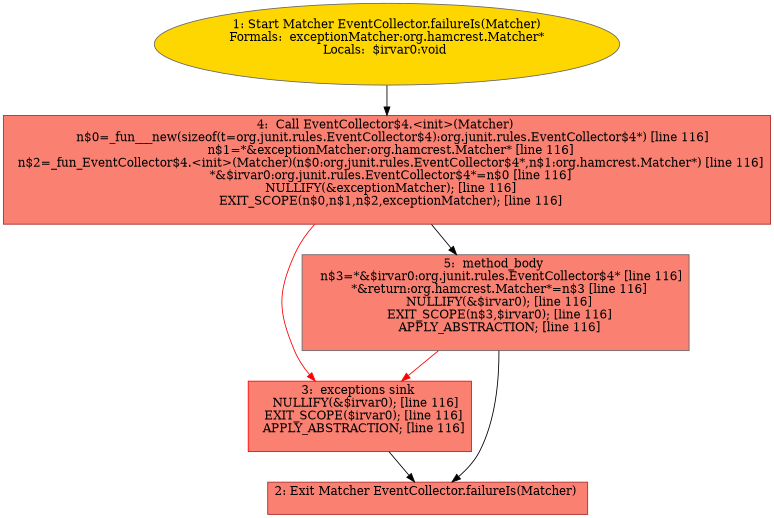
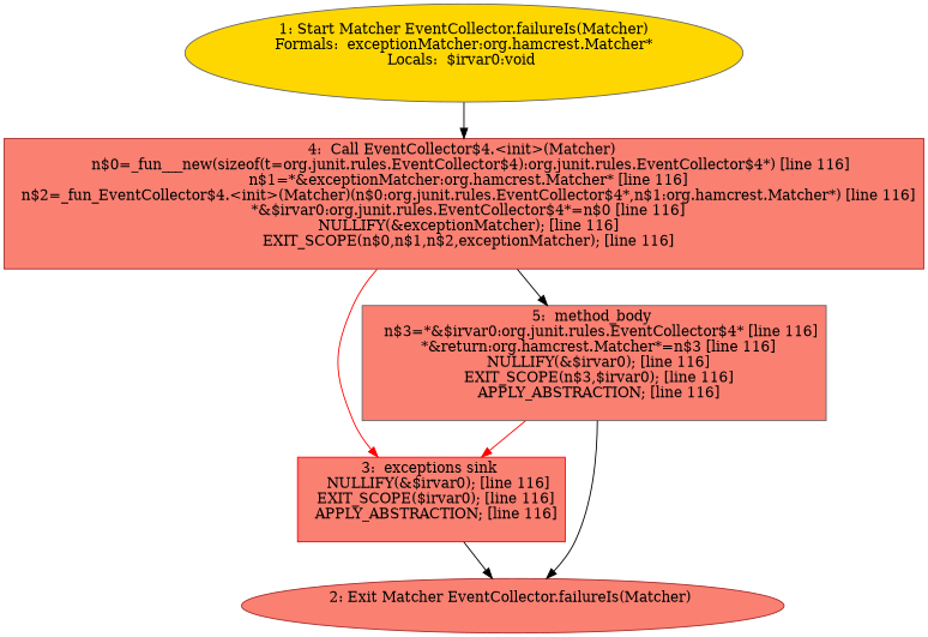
  digraph {
    node [color=gray40 style=filled fillcolor=salmon shape=box]
    n1 [label="1: Start Matcher EventCollector.failureIs(Matcher)\nFormals:  exceptionMatcher:org.hamcrest.Matcher*\nLocals:  $irvar0:void \n  " fillcolor=gold shape=""]
    n2 [label="4:  Call EventCollector$4.<init>(Matcher) \n   n$0=_fun___new(sizeof(t=org.junit.rules.EventCollector$4):org.junit.rules.EventCollector$4*) [line 116]\n  n$1=*&exceptionMatcher:org.hamcrest.Matcher* [line 116]\n  n$2=_fun_EventCollector$4.<init>(Matcher)(n$0:org.junit.rules.EventCollector$4*,n$1:org.hamcrest.Matcher*) [line 116]\n  *&$irvar0:org.junit.rules.EventCollector$4*=n$0 [line 116]\n  NULLIFY(&exceptionMatcher); [line 116]\n  EXIT_SCOPE(n$0,n$1,n$2,exceptionMatcher); [line 116]\n " color=brown]
    n3 [label="3:  exceptions sink \n   NULLIFY(&$irvar0); [line 116]\n  EXIT_SCOPE($irvar0); [line 116]\n  APPLY_ABSTRACTION; [line 116]\n " color=red]
    n4 [label="5:  method_body \n   n$3=*&$irvar0:org.junit.rules.EventCollector$4* [line 116]\n  *&return:org.hamcrest.Matcher*=n$3 [line 116]\n  NULLIFY(&$irvar0); [line 116]\n  EXIT_SCOPE(n$3,$irvar0); [line 116]\n  APPLY_ABSTRACTION; [line 116]\n "]
-   n5 [color=brown label="2: Exit Matcher EventCollector.failureIs(Matcher) \n  "]
+   n5 [color=brown label="2: Exit Matcher EventCollector.failureIs(Matcher) \n  " shape=""]
    n1 -> n2
    n2 -> n3 [color=red]
    n2 -> n4
    n3 -> n5
    n4 -> n3 [color=red]
    n4 -> n5
  }
